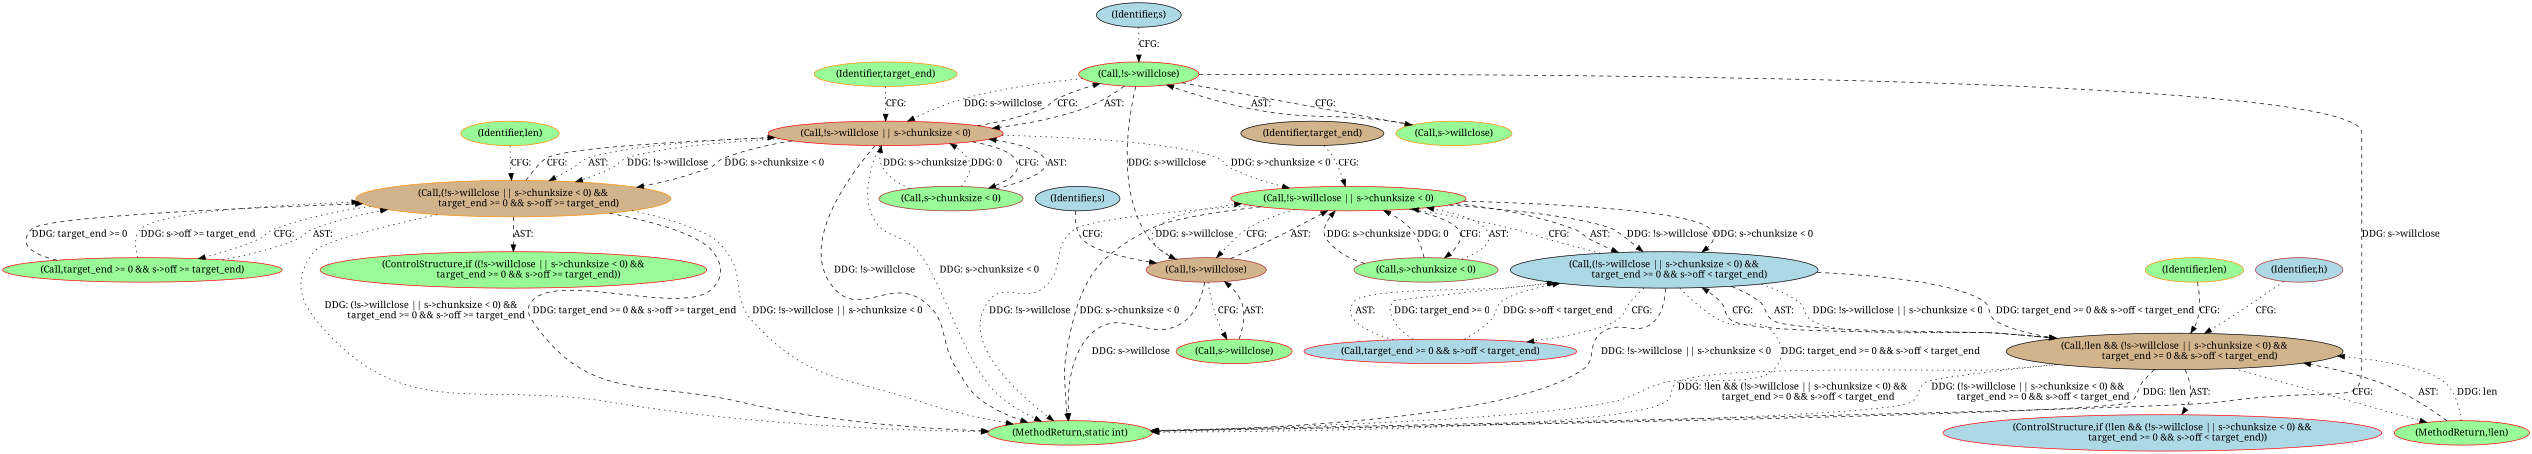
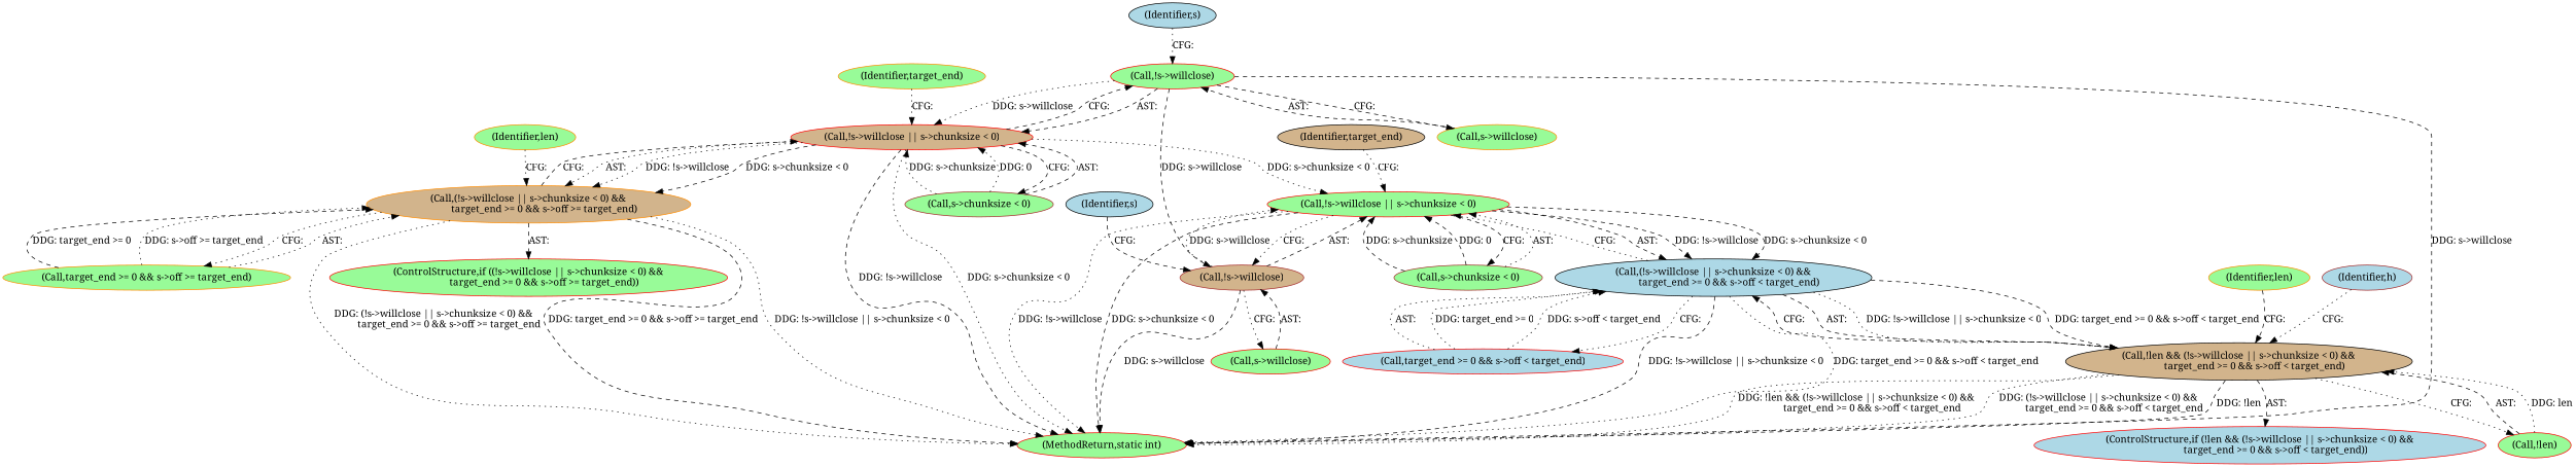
  digraph {
    fontname="Noto Serif"
    node [color=red fillcolor=palegreen fontname="Noto Serif" style=filled]
    edge [fontname="Noto Serif" style=dashed]
    n1 [label="(Call,!s->willclose)"]
    n2 [fillcolor=tan label="(Call,!s->willclose || s->chunksize < 0)"]
    n3 [color=brown fillcolor=tan label="(Call,!s->willclose)"]
    n4 [color=darkorange label="(Call,s->willclose)"]
    n5 [label="(MethodReturn,static int)"]
    n6 [color=darkorange fillcolor=tan label="(Call,(!s->willclose || s->chunksize < 0) &&\n            target_end >= 0 && s->off >= target_end)"]
    n7 [label="(Call,!s->willclose || s->chunksize < 0)"]
    n8 [color=brown label="(Call,s->chunksize < 0)"]
    n9 [label="(Call,s->willclose)"]
    n10 [label="(ControlStructure,if ((!s->willclose || s->chunksize < 0) &&\n            target_end >= 0 && s->off >= target_end))"]
-   n11 [label="(Call,target_end >= 0 && s->off >= target_end)"]
+   n11 [color=darkorange label="(Call,target_end >= 0 && s->off >= target_end)"]
    n12 [color=black fillcolor=lightblue label="(Call,(!s->willclose || s->chunksize < 0) &&\n            target_end >= 0 && s->off < target_end)"]
    n13 [color=brown label="(Call,s->chunksize < 0)"]
    n14 [color=black fillcolor=tan label="(Call,!len && (!s->willclose || s->chunksize < 0) &&\n            target_end >= 0 && s->off < target_end)"]
    n15 [fillcolor=lightblue label="(Call,target_end >= 0 && s->off < target_end)"]
    n16 [fillcolor=lightblue label="(ControlStructure,if (!len && (!s->willclose || s->chunksize < 0) &&\n            target_end >= 0 && s->off < target_end))"]
-   n17 [label="(MethodReturn,!len)"]
+   n17 [label="(Call,!len)"]
    n18 [color=brown fillcolor=lightblue label="(Identifier,h)"]
    n19 [color=darkorange label="(Identifier,len)"]
    n20 [color=black fillcolor=lightblue label="(Identifier,s)"]
    n21 [color=darkorange label="(Identifier,len)"]
    n22 [color=black fillcolor=lightblue label="(Identifier,s)"]
    n23 [color=black fillcolor=tan label="(Identifier,target_end)"]
    n24 [color=darkorange label="(Identifier,target_end)"]
    n1 -> n2 [label="AST: "]
    n1 -> n2 [label="DDG: s->willclose" style=dotted]
    n1 -> n3 [label="DDG: s->willclose"]
    n1 -> n4 [label="CFG: "]
    n1 -> n5 [label="DDG: s->willclose"]
    n2 -> n1 [label="CFG: "]
    n2 -> n5 [label="DDG: s->chunksize < 0" style=dotted]
    n2 -> n5 [label="DDG: !s->willclose"]
    n2 -> n6 [label="AST: " style=dotted]
    n2 -> n6 [label="DDG: !s->willclose" style=dotted]
    n2 -> n6 [label="DDG: s->chunksize < 0"]
    n2 -> n7 [label="DDG: s->chunksize < 0" style=dotted]
    n2 -> n8 [label="CFG: "]
    n3 -> n5 [label="DDG: s->willclose"]
    n3 -> n7 [label="AST: "]
    n3 -> n7 [label="DDG: s->willclose" style=dotted]
    n3 -> n9 [label="CFG: " style=dotted]
    n4 -> n1 [label="AST: "]
    n6 -> n2 [label="CFG: "]
    n6 -> n5 [label="DDG: target_end >= 0 && s->off >= target_end"]
    n6 -> n5 [label="DDG: !s->willclose || s->chunksize < 0" style=dotted]
    n6 -> n5 [label="DDG: (!s->willclose || s->chunksize < 0) &&\n            target_end >= 0 && s->off >= target_end" style=dotted]
    n6 -> n10 [label="AST: "]
    n6 -> n11 [label="CFG: " style=dotted]
    n7 -> n3 [label="CFG: " style=dotted]
    n7 -> n5 [label="DDG: s->chunksize < 0"]
    n7 -> n5 [label="DDG: !s->willclose" style=dotted]
    n7 -> n12 [label="AST: "]
    n7 -> n12 [label="DDG: !s->willclose"]
    n7 -> n12 [label="DDG: s->chunksize < 0"]
    n7 -> n13 [label="CFG: "]
    n8 -> n2 [label="AST: "]
    n8 -> n2 [label="DDG: s->chunksize" style=dotted]
    n8 -> n2 [label="DDG: 0" style=dotted]
    n9 -> n3 [label="AST: "]
    n11 -> n6 [label="AST: " style=dotted]
    n11 -> n6 [label="DDG: target_end >= 0"]
    n11 -> n6 [label="DDG: s->off >= target_end" style=dotted]
    n12 -> n5 [label="DDG: target_end >= 0 && s->off < target_end" style=dotted]
    n12 -> n5 [label="DDG: !s->willclose || s->chunksize < 0"]
    n12 -> n7 [label="CFG: " style=dotted]
    n12 -> n14 [label="AST: "]
    n12 -> n14 [label="DDG: !s->willclose || s->chunksize < 0" style=dotted]
    n12 -> n14 [label="DDG: target_end >= 0 && s->off < target_end"]
    n12 -> n15 [label="CFG: " style=dotted]
    n13 -> n7 [label="AST: " style=dotted]
    n13 -> n7 [label="DDG: s->chunksize"]
    n13 -> n7 [label="DDG: 0"]
    n14 -> n5 [label="DDG: (!s->willclose || s->chunksize < 0) &&\n            target_end >= 0 && s->off < target_end" style=dotted]
    n14 -> n5 [label="DDG: !len"]
    n14 -> n5 [label="DDG: !len && (!s->willclose || s->chunksize < 0) &&\n            target_end >= 0 && s->off < target_end" style=dotted]
    n14 -> n12 [label="CFG: "]
    n14 -> n16 [label="AST: "]
    n14 -> n17 [label="CFG: " style=dotted]
    n15 -> n12 [label="AST: " style=dotted]
    n15 -> n12 [label="DDG: target_end >= 0" style=dotted]
    n15 -> n12 [label="DDG: s->off < target_end" style=dotted]
    n17 -> n14 [label="AST: "]
    n17 -> n14 [label="DDG: len" style=dotted]
    n18 -> n14 [label="CFG: " style=dotted]
    n19 -> n14 [label="CFG: "]
    n20 -> n3 [label="CFG: "]
    n21 -> n6 [label="CFG: " style=dotted]
    n22 -> n1 [label="CFG: " style=dotted]
    n23 -> n7 [label="CFG: " style=dotted]
    n24 -> n2 [label="CFG: " style=dotted]
  }
